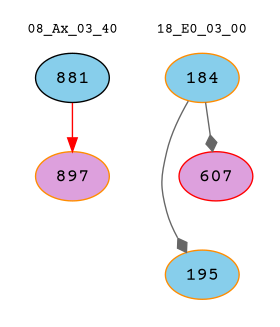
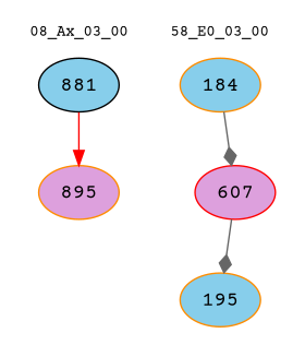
  digraph {
    fontname="Courier Prime"
    node [color=darkorange fillcolor=skyblue fontname="Courier Prime" style=filled]
    edge [arrowhead=diamond color=gray40 fontname="Courier Prime"]
    n1 [color=black label=881]
-   n2 [fillcolor=plum label=897]
+   n2 [fillcolor=plum label=895]
    n3 [label=184]
    n4 [label=195]
    n5 [color=red fillcolor=plum label=607]
    subgraph cluster_1 {
      color=white
      fontsize=10
-     label="08_Ax_03_40"
+     label="08_Ax_03_00"
      n1
      n2
    }
    subgraph cluster_2 {
      color=white
      fontsize=10
-     label="18_E0_03_00"
+     label="58_E0_03_00"
      n3
      n4
      n5
    }
    n1 -> n2 [arrowhead=normal color=red]
-   n3 -> n4
+   n5 -> n4
    n3 -> n5
  }
